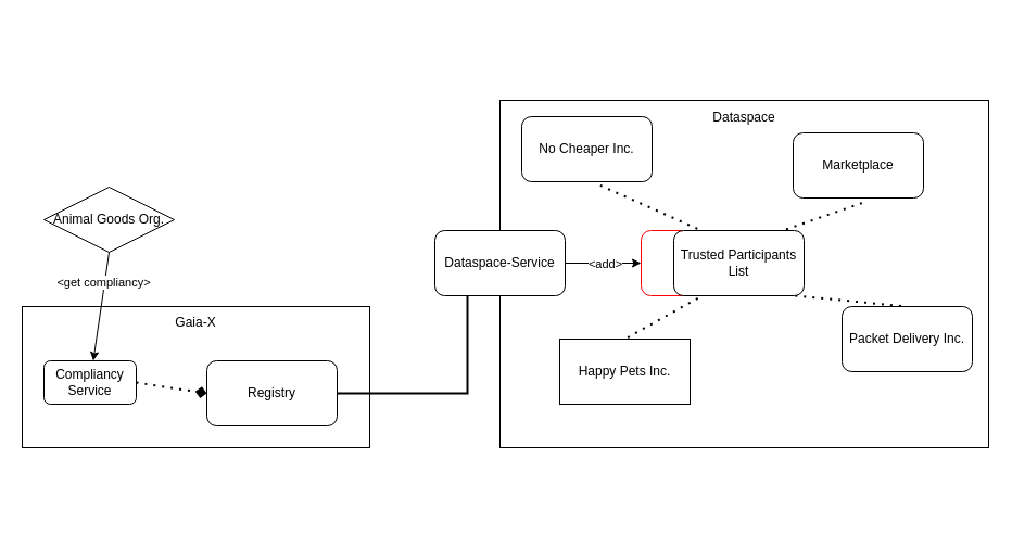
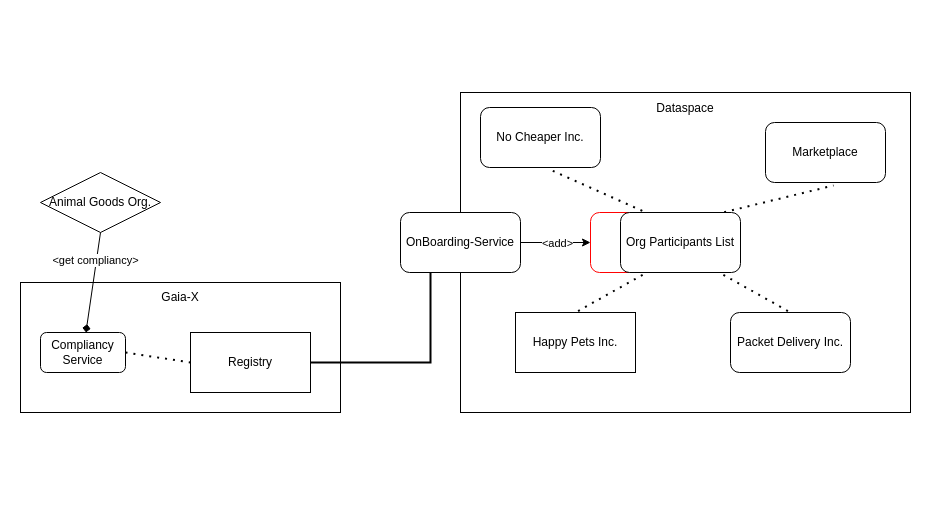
  <mxCell id="0" />
  <mxCell id="1" parent="0" />
  <mxCell id="2" value="" style="group" vertex="1" connectable="0" parent="1"><mxGeometry x="460" y="20" width="450" height="320" as="geometry" /></mxCell>
  <mxCell id="3" value="" style="group" vertex="1" connectable="0" parent="2"><mxGeometry width="450" height="320" as="geometry" /></mxCell>
  <mxCell id="4" value="&lt;div&gt;&lt;br&gt;&lt;/div&gt;&lt;div&gt;&lt;br&gt;&lt;/div&gt;&lt;div&gt;&lt;br&gt;&lt;/div&gt;&lt;div&gt;&lt;br&gt;&lt;/div&gt;&lt;div&gt;&lt;br&gt;&lt;/div&gt;&lt;div&gt;&lt;br&gt;&lt;/div&gt;&lt;div&gt;&lt;br&gt;&lt;/div&gt;&lt;div&gt;Dataspace&lt;/div&gt;&lt;div&gt;&lt;br&gt;&lt;/div&gt;&lt;div&gt;&lt;br&gt;&lt;/div&gt;&lt;div&gt;&lt;br&gt;&lt;/div&gt;&lt;div&gt;&lt;br&gt;&lt;/div&gt;&lt;div&gt;&lt;br&gt;&lt;/div&gt;&lt;div&gt;&lt;br&gt;&lt;/div&gt;&lt;div&gt;&lt;br&gt;&lt;/div&gt;&lt;div&gt;&lt;br&gt;&lt;/div&gt;&lt;div&gt;&lt;br&gt;&lt;/div&gt;&lt;div&gt;&lt;br&gt;&lt;/div&gt;&lt;div&gt;&lt;br&gt;&lt;/div&gt;&lt;div&gt;&lt;br&gt;&lt;/div&gt;&lt;div&gt;&lt;br&gt;&lt;/div&gt;&lt;div&gt;&lt;br&gt;&lt;/div&gt;&lt;div&gt;&lt;br&gt;&lt;/div&gt;&lt;div&gt;&lt;br&gt;&lt;/div&gt;&lt;div&gt;&lt;br&gt;&lt;/div&gt;&lt;div&gt;&lt;br&gt;&lt;/div&gt;&lt;div&gt;&lt;br&gt;&lt;/div&gt;&lt;div&gt;&lt;br&gt;&lt;/div&gt;&lt;div&gt;&lt;br&gt;&lt;/div&gt;&lt;div&gt;&lt;br&gt;&lt;/div&gt;&lt;div&gt;&lt;br&gt;&lt;/div&gt;&lt;div&gt;&lt;br&gt;&lt;/div&gt;&lt;div&gt;&lt;br&gt;&lt;/div&gt;&lt;div&gt;&lt;br&gt;&lt;/div&gt;&lt;div&gt;&lt;br&gt;&lt;/div&gt;" style="rounded=0;whiteSpace=wrap;html=1;" vertex="1" parent="3"><mxGeometry width="450" height="320" as="geometry" /></mxCell>
- <mxCell id="5" value="Marketplace" style="rounded=1;whiteSpace=wrap;html=1;" vertex="1" parent="3"><mxGeometry x="270" y="30" width="120" height="60" as="geometry" /></mxCell>
+ <mxCell id="5" value="Marketplace" style="rounded=1;whiteSpace=wrap;html=1;" vertex="1" parent="3"><mxGeometry x="305" y="30" width="120" height="60" as="geometry" /></mxCell>
  <mxCell id="6" value="Happy Pets Inc. " style="whiteSpace=wrap;html=1;rounded=0;" vertex="1" parent="3"><mxGeometry x="55" y="220" width="120" height="60" as="geometry" /></mxCell>
  <mxCell id="7" value="No Cheaper Inc." style="rounded=1;whiteSpace=wrap;html=1;" vertex="1" parent="3"><mxGeometry x="20" y="15" width="120" height="60" as="geometry" /></mxCell>
- <mxCell id="8" value="Packet Delivery Inc." style="rounded=1;whiteSpace=wrap;html=1;" vertex="1" parent="3"><mxGeometry x="315" y="190" width="120" height="60" as="geometry" /></mxCell>
+ <mxCell id="8" value="Packet Delivery Inc." style="rounded=1;whiteSpace=wrap;html=1;" vertex="1" parent="3"><mxGeometry x="270" y="220" width="120" height="60" as="geometry" /></mxCell>
  <mxCell id="9" value="" style="endArrow=none;dashed=1;html=1;dashPattern=1 3;strokeWidth=2;rounded=0;entryX=0.5;entryY=0;entryDx=0;entryDy=0;exitX=0;exitY=1;exitDx=0;exitDy=0;" edge="1" parent="3" target="6"><mxGeometry width="50" height="50" relative="1" as="geometry"><mxPoint x="189.091" y="178.434" as="sourcePoint" /><mxPoint x="20" y="470" as="targetPoint" /></mxGeometry></mxCell>
  <mxCell id="10" value="" style="endArrow=none;dashed=1;html=1;dashPattern=1 3;strokeWidth=2;rounded=0;entryX=0.558;entryY=1.017;entryDx=0;entryDy=0;entryPerimeter=0;exitX=0;exitY=0;exitDx=0;exitDy=0;" edge="1" parent="3" target="7"><mxGeometry width="50" height="50" relative="1" as="geometry"><mxPoint x="189.091" y="121.566" as="sourcePoint" /><mxPoint x="-150" y="160" as="targetPoint" /></mxGeometry></mxCell>
  <mxCell id="11" value="" style="endArrow=none;dashed=1;html=1;dashPattern=1 3;strokeWidth=2;rounded=0;entryX=0.567;entryY=1.05;entryDx=0;entryDy=0;entryPerimeter=0;exitX=1;exitY=0;exitDx=0;exitDy=0;" edge="1" parent="3" target="5"><mxGeometry width="50" height="50" relative="1" as="geometry"><mxPoint x="255.909" y="121.566" as="sourcePoint" /><mxPoint x="580" y="150" as="targetPoint" /></mxGeometry></mxCell>
  <mxCell id="12" value="" style="endArrow=none;dashed=1;html=1;dashPattern=1 3;strokeWidth=2;rounded=0;entryX=0.5;entryY=0;entryDx=0;entryDy=0;exitX=1;exitY=1;exitDx=0;exitDy=0;" edge="1" parent="3" target="8"><mxGeometry width="50" height="50" relative="1" as="geometry"><mxPoint x="255.909" y="178.434" as="sourcePoint" /><mxPoint x="590" y="130" as="targetPoint" /></mxGeometry></mxCell>
  <mxCell id="13" value="" style="rounded=1;whiteSpace=wrap;html=1;strokeColor=#FF0303;" vertex="1" parent="3"><mxGeometry x="130" y="120" width="120" height="60" as="geometry" /></mxCell>
- <mxCell id="14" value="Trusted Participants List" style="rounded=1;whiteSpace=wrap;html=1;" vertex="1" parent="3"><mxGeometry x="160" y="120" width="120" height="60" as="geometry" /></mxCell>
+ <mxCell id="14" value="Org Participants List" style="rounded=1;whiteSpace=wrap;html=1;" vertex="1" parent="3"><mxGeometry x="160" y="120" width="120" height="60" as="geometry" /></mxCell>
  <mxCell id="15" value="" style="endArrow=classic;html=1;rounded=0;exitX=1;exitY=0.5;exitDx=0;exitDy=0;" edge="1" parent="2" source="26"><mxGeometry width="50" height="50" relative="1" as="geometry"><mxPoint x="-210" y="340" as="sourcePoint" /><mxPoint x="130" y="150" as="targetPoint" /></mxGeometry></mxCell>
  <mxCell id="16" value="&amp;lt;add&amp;gt;" style="edgeLabel;html=1;align=center;verticalAlign=middle;resizable=0;points=[];" vertex="1" connectable="0" parent="15"><mxGeometry x="0.026" relative="1" as="geometry"><mxPoint as="offset" /></mxGeometry></mxCell>
  <mxCell id="17" value="Animal Goods Org." style="rhombus;whiteSpace=wrap;html=1;" vertex="1" parent="1"><mxGeometry x="40" y="100" width="120" height="60" as="geometry" /></mxCell>
  <mxCell id="18" value="" style="group" vertex="1" connectable="0" parent="1"><mxGeometry x="20" y="210" width="320" height="130" as="geometry" /></mxCell>
  <mxCell id="19" value="&lt;div&gt;Gaia-X&lt;/div&gt;&lt;div&gt;&lt;br&gt;&lt;/div&gt;&lt;div&gt;&lt;br&gt;&lt;/div&gt;&lt;div&gt;&lt;br&gt;&lt;/div&gt;&lt;div&gt;&lt;br&gt;&lt;/div&gt;&lt;div&gt;&lt;br&gt;&lt;/div&gt;&lt;div&gt;&lt;br&gt;&lt;/div&gt;&lt;div&gt;&lt;br&gt;&lt;/div&gt;" style="rounded=0;whiteSpace=wrap;html=1;" vertex="1" parent="18"><mxGeometry width="320" height="130" as="geometry" /></mxCell>
  <mxCell id="20" value="Compliancy Service" style="rounded=1;whiteSpace=wrap;html=1;" vertex="1" parent="18"><mxGeometry x="20" y="50" width="85" height="40" as="geometry" /></mxCell>
- <mxCell id="21" value="Registry" style="rounded=1;whiteSpace=wrap;html=1;" vertex="1" parent="18"><mxGeometry x="170" y="50" width="120" height="60" as="geometry" /></mxCell>
- <mxCell id="22" value="" style="endArrow=diamond;dashed=1;html=1;dashPattern=1 3;strokeWidth=2;rounded=0;entryX=0;entryY=0.5;entryDx=0;entryDy=0;exitX=1;exitY=0.5;exitDx=0;exitDy=0;" edge="1" parent="18" source="20" target="21"><mxGeometry width="50" height="50" relative="1" as="geometry"><mxPoint x="110" y="230" as="sourcePoint" /><mxPoint x="160" y="180" as="targetPoint" /></mxGeometry></mxCell>
+ <mxCell id="21" value="Registry" style="whiteSpace=wrap;html=1;rounded=0;" vertex="1" parent="18"><mxGeometry x="170" y="50" width="120" height="60" as="geometry" /></mxCell>
+ <mxCell id="22" value="" style="endArrow=none;dashed=1;html=1;dashPattern=1 3;strokeWidth=2;rounded=0;entryX=0;entryY=0.5;entryDx=0;entryDy=0;exitX=1;exitY=0.5;exitDx=0;exitDy=0;" edge="1" parent="18" source="20" target="21"><mxGeometry width="50" height="50" relative="1" as="geometry"><mxPoint x="110" y="230" as="sourcePoint" /><mxPoint x="160" y="180" as="targetPoint" /></mxGeometry></mxCell>
  <mxCell id="23" value="" style="endArrow=none;dashed=0;html=1;dashPattern=1 3;strokeWidth=2;rounded=0;entryX=0.25;entryY=1;entryDx=0;entryDy=0;exitX=1;exitY=0.5;exitDx=0;exitDy=0;" edge="1" parent="1" source="21" target="26"><mxGeometry width="50" height="50" relative="1" as="geometry"><mxPoint x="360" y="390" as="sourcePoint" /><mxPoint x="410" y="340" as="targetPoint" /><Array as="points"><mxPoint x="430" y="290" /></Array></mxGeometry></mxCell>
- <mxCell id="24" value="" style="endArrow=classic;html=1;rounded=0;exitX=0.5;exitY=1;exitDx=0;exitDy=0;" edge="1" parent="1" source="17" target="20"><mxGeometry width="50" height="50" relative="1" as="geometry"><mxPoint x="-40" y="210" as="sourcePoint" /><mxPoint x="10" y="160" as="targetPoint" /></mxGeometry></mxCell>
+ <mxCell id="24" value="" style="endArrow=diamond;html=1;rounded=0;exitX=0.5;exitY=1;exitDx=0;exitDy=0;" edge="1" parent="1" source="17" target="20"><mxGeometry width="50" height="50" relative="1" as="geometry"><mxPoint x="-40" y="210" as="sourcePoint" /><mxPoint x="10" y="160" as="targetPoint" /></mxGeometry></mxCell>
  <mxCell id="25" value="&amp;lt;get compliancy&amp;gt;" style="edgeLabel;html=1;align=center;verticalAlign=middle;resizable=0;points=[];" vertex="1" connectable="0" parent="24"><mxGeometry x="-0.44" y="-1" relative="1" as="geometry"><mxPoint as="offset" /></mxGeometry></mxCell>
- <mxCell id="26" value="Dataspace-Service" style="rounded=1;whiteSpace=wrap;html=1;" vertex="1" parent="1"><mxGeometry x="400" y="140" width="120" height="60" as="geometry" /></mxCell>
+ <mxCell id="26" value="OnBoarding-Service" style="rounded=1;whiteSpace=wrap;html=1;" vertex="1" parent="1"><mxGeometry x="400" y="140" width="120" height="60" as="geometry" /></mxCell>
